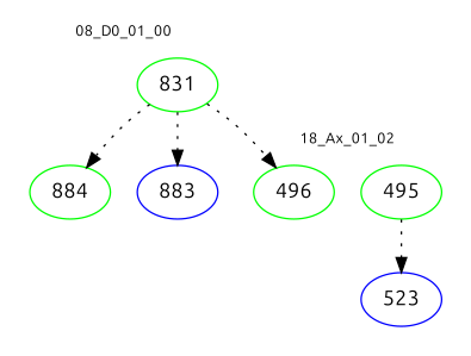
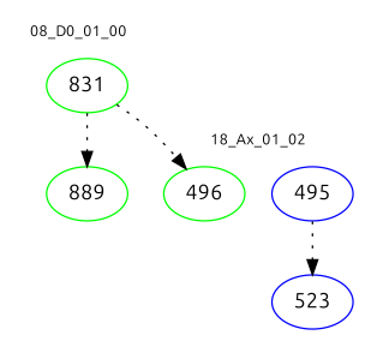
  digraph {
    fontname=Ubuntu
    node [color=green fontname=Ubuntu]
    edge [color=black fontname=Ubuntu style=dotted]
-   n1 [label=495]
+   n1 [color=blue label=495]
    n2 [label=496]
    n3 [color=blue label=523]
    n4 [label=831]
-   n5 [label=884]
-   n6 [color=blue label=883]
+   n5 [label=889]
    subgraph cluster_1 {
      color=white
      fontsize=10
      label="18_Ax_01_02"
      n1
      n2
      n3
    }
    subgraph cluster_2 {
      color=white
      fontsize=10
      label="08_D0_01_00"
      n4
      n5
-     n6
    }
    n1 -> n3
    n4 -> n2
    n4 -> n5
-   n4 -> n6
  }
